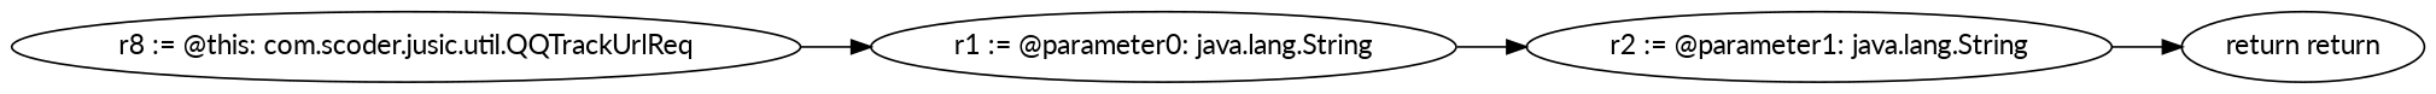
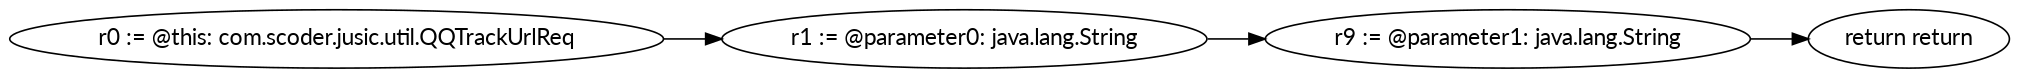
  digraph {
    fontname=Lato
    rankdir=LR
    node [fontname=Lato]
    edge [fontname=Lato]
-   "r0 := @this: com.scoder.jusic.util.QQTrackUrlReq" [label="r8 := @this: com.scoder.jusic.util.QQTrackUrlReq"]
+   "r0 := @this: com.scoder.jusic.util.QQTrackUrlReq"
    "r1 := @parameter0: java.lang.String"
-   "r2 := @parameter1: java.lang.String"
+   "r2 := @parameter1: java.lang.String" [label="r9 := @parameter1: java.lang.String"]
    n4 [label="return return"]
    "r0 := @this: com.scoder.jusic.util.QQTrackUrlReq" -> "r1 := @parameter0: java.lang.String"
    "r1 := @parameter0: java.lang.String" -> "r2 := @parameter1: java.lang.String"
    "r2 := @parameter1: java.lang.String" -> n4
  }
